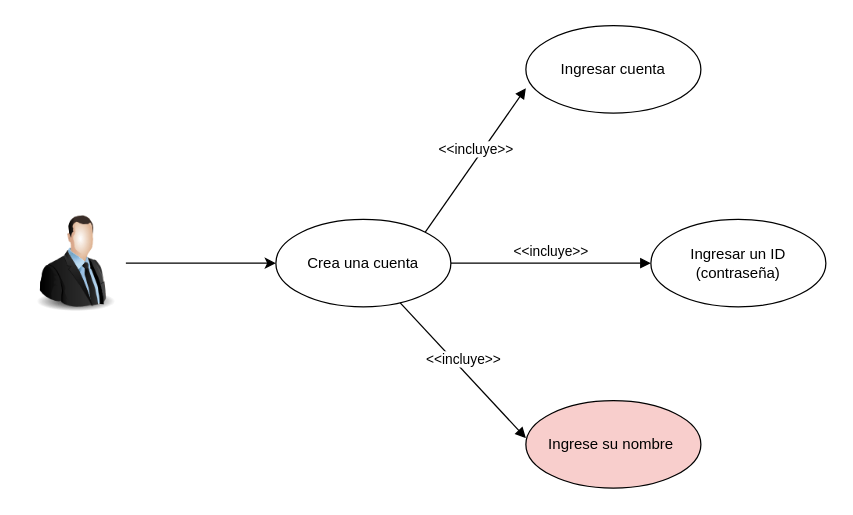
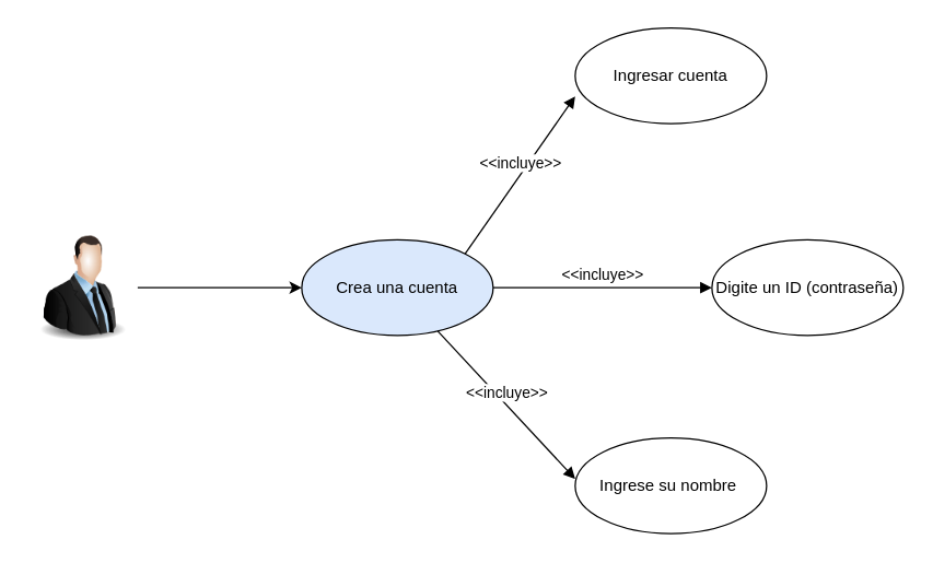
  <mxCell id="0" />
  <mxCell id="1" parent="0" />
  <mxCell id="2" value="" style="image;html=1;image=img/lib/clip_art/people/Suit_Man_128x128.png" vertex="1" parent="1"><mxGeometry x="20" y="170" width="80" height="80" as="geometry" /></mxCell>
  <mxCell id="3" value="" style="endArrow=classic;html=1;rounded=0;exitX=1;exitY=0.5;exitDx=0;exitDy=0;" edge="1" parent="1" source="2"><mxGeometry width="50" height="50" relative="1" as="geometry"><mxPoint x="100" y="230" as="sourcePoint" /><mxPoint x="220" y="210" as="targetPoint" /></mxGeometry></mxCell>
- <mxCell id="4" value="Crea una cuenta" style="ellipse;whiteSpace=wrap;html=1;" vertex="1" parent="1"><mxGeometry x="220" y="175" width="140" height="70" as="geometry" /></mxCell>
+ <mxCell id="4" value="Crea una cuenta" style="ellipse;whiteSpace=wrap;html=1;fillColor=#dae8fc;" vertex="1" parent="1"><mxGeometry x="220" y="175" width="140" height="70" as="geometry" /></mxCell>
  <mxCell id="5" value="&amp;lt;&amp;lt;incluye&amp;gt;&amp;gt;" style="html=1;verticalAlign=bottom;endArrow=block;curved=0;rounded=0;exitX=1;exitY=0;exitDx=0;exitDy=0;" edge="1" parent="1" source="4"><mxGeometry width="80" relative="1" as="geometry"><mxPoint x="360" y="170" as="sourcePoint" /><mxPoint x="420" y="70" as="targetPoint" /></mxGeometry></mxCell>
  <mxCell id="6" value="Ingresar cuenta" style="ellipse;whiteSpace=wrap;html=1;" vertex="1" parent="1"><mxGeometry x="420" y="20" width="140" height="70" as="geometry" /></mxCell>
  <mxCell id="7" value="&amp;lt;&amp;lt;incluye&amp;gt;&amp;gt;" style="html=1;verticalAlign=bottom;endArrow=block;curved=0;rounded=0;exitX=1;exitY=0.5;exitDx=0;exitDy=0;" edge="1" parent="1" source="4"><mxGeometry width="80" relative="1" as="geometry"><mxPoint x="400" y="345" as="sourcePoint" /><mxPoint x="520" y="210" as="targetPoint" /></mxGeometry></mxCell>
- <mxCell id="8" value="Ingresar un ID (contraseña)" style="ellipse;whiteSpace=wrap;html=1;" vertex="1" parent="1"><mxGeometry x="520" y="175" width="140" height="70" as="geometry" /></mxCell>
- <mxCell id="9" value="Ingrese su nombre&amp;nbsp;" style="ellipse;whiteSpace=wrap;html=1;fillColor=#f8cecc;" vertex="1" parent="1"><mxGeometry x="420" y="320" width="140" height="70" as="geometry" /></mxCell>
+ <mxCell id="8" value="Digite un ID (contraseña)" style="ellipse;whiteSpace=wrap;html=1;" vertex="1" parent="1"><mxGeometry x="520" y="175" width="140" height="70" as="geometry" /></mxCell>
+ <mxCell id="9" value="Ingrese su nombre&amp;nbsp;" style="ellipse;whiteSpace=wrap;html=1;" vertex="1" parent="1"><mxGeometry x="420" y="320" width="140" height="70" as="geometry" /></mxCell>
  <mxCell id="10" value="&amp;lt;&amp;lt;incluye&amp;gt;&amp;gt;" style="html=1;verticalAlign=bottom;endArrow=block;curved=0;rounded=0;" edge="1" parent="1" source="4"><mxGeometry width="80" relative="1" as="geometry"><mxPoint x="330" y="375" as="sourcePoint" /><mxPoint x="420" y="350" as="targetPoint" /></mxGeometry></mxCell>
